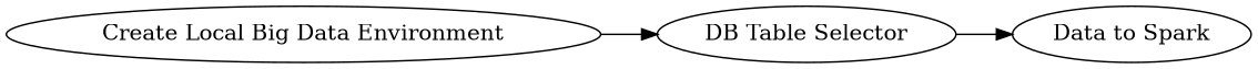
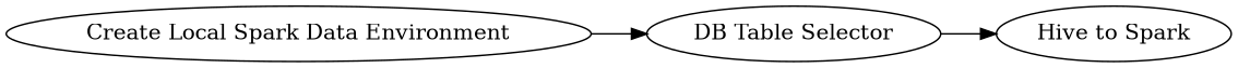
  digraph {
    rankdir=LR
    n1 [label="DB Table Selector"]
-   n2 [label="Data to Spark"]
-   n3 [label="Create Local Big Data Environment"]
+   n2 [label="Hive to Spark"]
+   n3 [label="Create Local Spark Data Environment"]
    n1 -> n2
    n3 -> n1
  }
